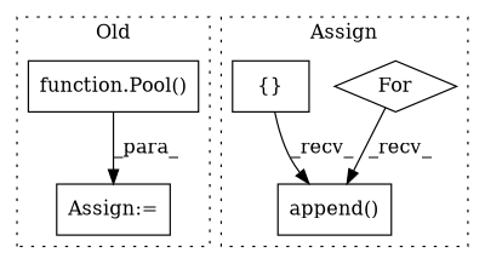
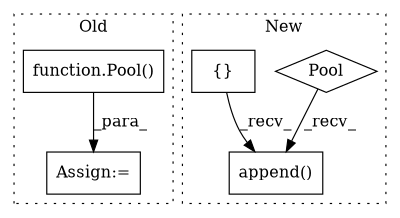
  digraph {
    node [a=75 shape=box]
    n1 [l="5,93" label="function.Pool()" s="2984,2998"]
    n2 [a=68 l=3 label="Assign:=" s=2981]
-   n3 [a=107 l="4,14" label=For s="2194,2215" shape=diamond]
+   n3 [a=107 l="4,14" label=Pool s="2194,2215" shape=diamond]
    n4 [l="18,1" label="append()" s="2251,2333"]
    n5 [a=59 l="2,1" label="{}" s="2183,2183"]
    subgraph cluster_1 {
      label=Old
      style=dotted
      n1
      n2
    }
    subgraph cluster_2 {
-     label=Assign
+     label=New
      style=dotted
      n3
      n4
      n5
    }
    n1 -> n2 [label=_para_]
    n3 -> n4 [label=_recv_]
    n5 -> n4 [label=_recv_]
  }
